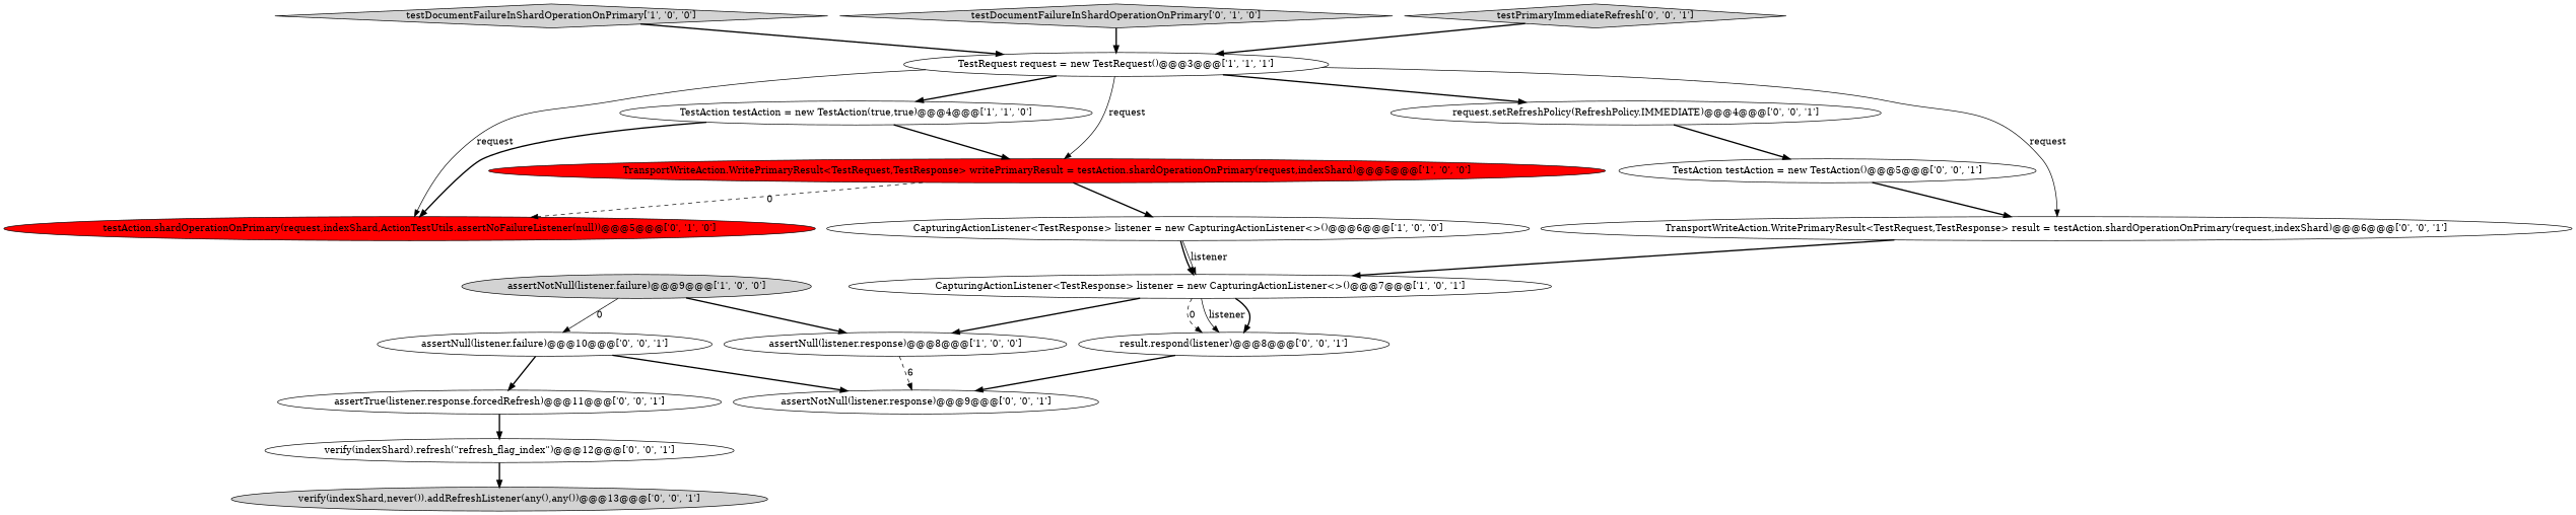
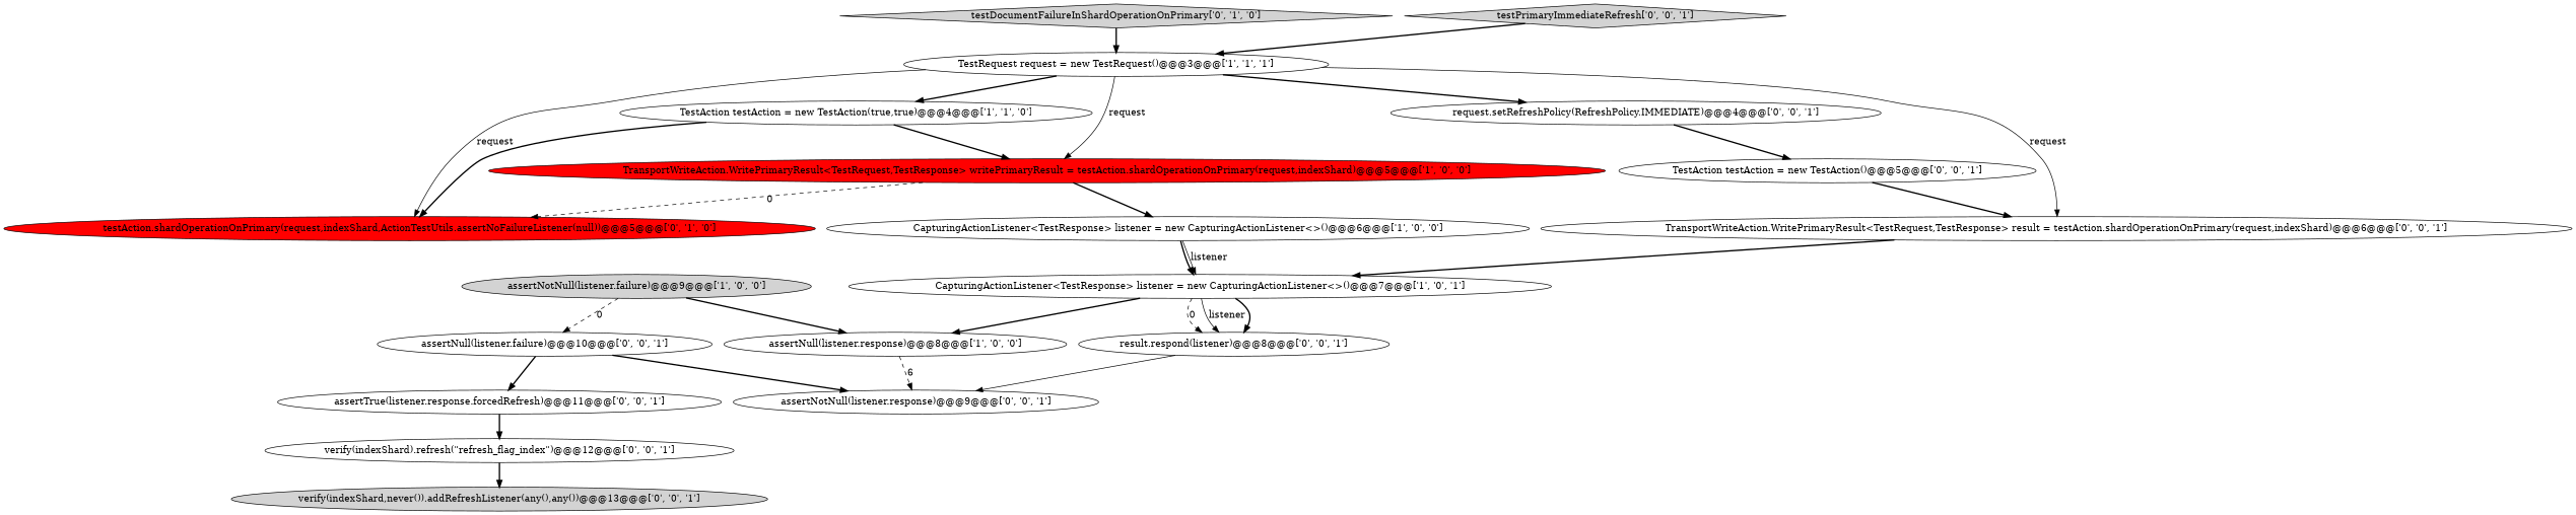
  digraph {
    node [fillcolor=white shape=ellipse style=filled]
    edge [style=bold]
    n1 [label="verify(indexShard).refresh(\"refresh_flag_index\")@@@12@@@['0', '0', '1']"]
    n2 [fillcolor=lightgray label="verify(indexShard,never()).addRefreshListener(any(),any())@@@13@@@['0', '0', '1']"]
    n3 [fillcolor=lightgray label="assertNotNull(listener.failure)@@@9@@@['1', '0', '0']"]
    n4 [label="assertNull(listener.failure)@@@10@@@['0', '0', '1']"]
    n5 [label="assertNull(listener.response)@@@8@@@['1', '0', '0']"]
    n6 [label="assertNotNull(listener.response)@@@9@@@['0', '0', '1']"]
    n7 [label="assertTrue(listener.response.forcedRefresh)@@@11@@@['0', '0', '1']"]
    n8 [label="TestRequest request = new TestRequest()@@@3@@@['1', '1', '1']"]
    n9 [fillcolor=red label="testAction.shardOperationOnPrimary(request,indexShard,ActionTestUtils.assertNoFailureListener(null))@@@5@@@['0', '1', '0']"]
    n10 [label="request.setRefreshPolicy(RefreshPolicy.IMMEDIATE)@@@4@@@['0', '0', '1']"]
    n11 [fillcolor=red label="TransportWriteAction.WritePrimaryResult<TestRequest,TestResponse> writePrimaryResult = testAction.shardOperationOnPrimary(request,indexShard)@@@5@@@['1', '0', '0']"]
    n12 [label="TestAction testAction = new TestAction(true,true)@@@4@@@['1', '1', '0']"]
    n13 [label="TransportWriteAction.WritePrimaryResult<TestRequest,TestResponse> result = testAction.shardOperationOnPrimary(request,indexShard)@@@6@@@['0', '0', '1']"]
    n14 [label="TestAction testAction = new TestAction()@@@5@@@['0', '0', '1']"]
    n15 [label="CapturingActionListener<TestResponse> listener = new CapturingActionListener<>()@@@6@@@['1', '0', '0']"]
    n16 [label="CapturingActionListener<TestResponse> listener = new CapturingActionListener<>()@@@7@@@['1', '0', '1']"]
    n17 [label="result.respond(listener)@@@8@@@['0', '0', '1']"]
-   n18 [fillcolor=lightgray label="testDocumentFailureInShardOperationOnPrimary['1', '0', '0']" shape=diamond]
    n19 [fillcolor=lightgray label="testDocumentFailureInShardOperationOnPrimary['0', '1', '0']" shape=diamond]
    n20 [fillcolor=lightgray label="testPrimaryImmediateRefresh['0', '0', '1']" shape=diamond]
    n1 -> n2
-   n3 -> n4 [label=0 style=solid]
+   n3 -> n4 [label=0 style=dashed]
    n3 -> n5
    n4 -> n6
    n4 -> n7
    n5 -> n6 [label=6 style=dashed]
    n7 -> n1
    n8 -> n9 [label=request style=solid]
    n8 -> n10
    n8 -> n11 [label=request style=solid]
    n8 -> n12
    n8 -> n13 [label=request style=solid]
    n10 -> n14
    n11 -> n9 [label=0 style=dashed]
    n11 -> n15
    n12 -> n9
    n12 -> n11
    n13 -> n16
    n14 -> n13
    n15 -> n16
    n15 -> n16 [label=listener style=solid]
    n16 -> n5
    n16 -> n17
    n16 -> n17 [label=0 style=dashed]
    n16 -> n17 [label=listener style=solid]
-   n17 -> n6
-   n18 -> n8
+   n17 -> n6 [style=solid]
    n19 -> n8
    n20 -> n8
  }
